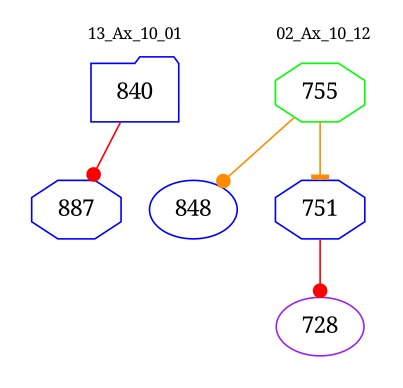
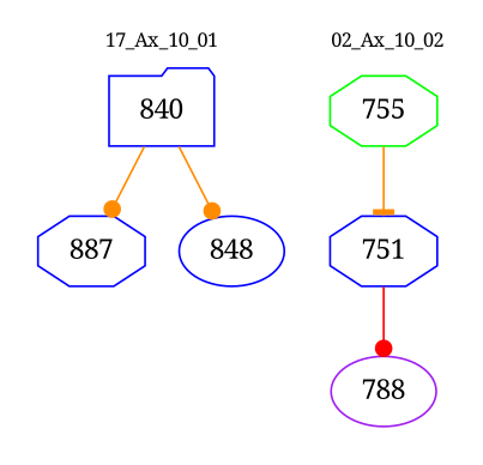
  digraph {
    fontname="Noto Serif"
    node [color=blue fontname="Noto Serif" shape=octagon]
    edge [arrowhead=dot color=darkorange fontname="Noto Serif"]
    n1 [label=840 shape=folder]
    n2 [label=848 shape=ellipse]
    n3 [label=887]
    n4 [label=751]
    n5 [color=green label=755]
-   n6 [color=purple label=728 shape=ellipse]
+   n6 [color=purple label=788 shape=ellipse]
    subgraph cluster_1 {
      color=white
      fontsize=10
-     label="13_Ax_10_01"
+     label="17_Ax_10_01"
      n1
      n2
      n3
    }
    subgraph cluster_2 {
      color=white
      fontsize=10
-     label="02_Ax_10_12"
+     label="02_Ax_10_02"
      n4
      n5
      n6
    }
-   n5 -> n2
-   n1 -> n3 [color=red]
+   n1 -> n2
+   n1 -> n3
    n4 -> n6 [color=red]
    n5 -> n4 [arrowhead=tee]
  }
